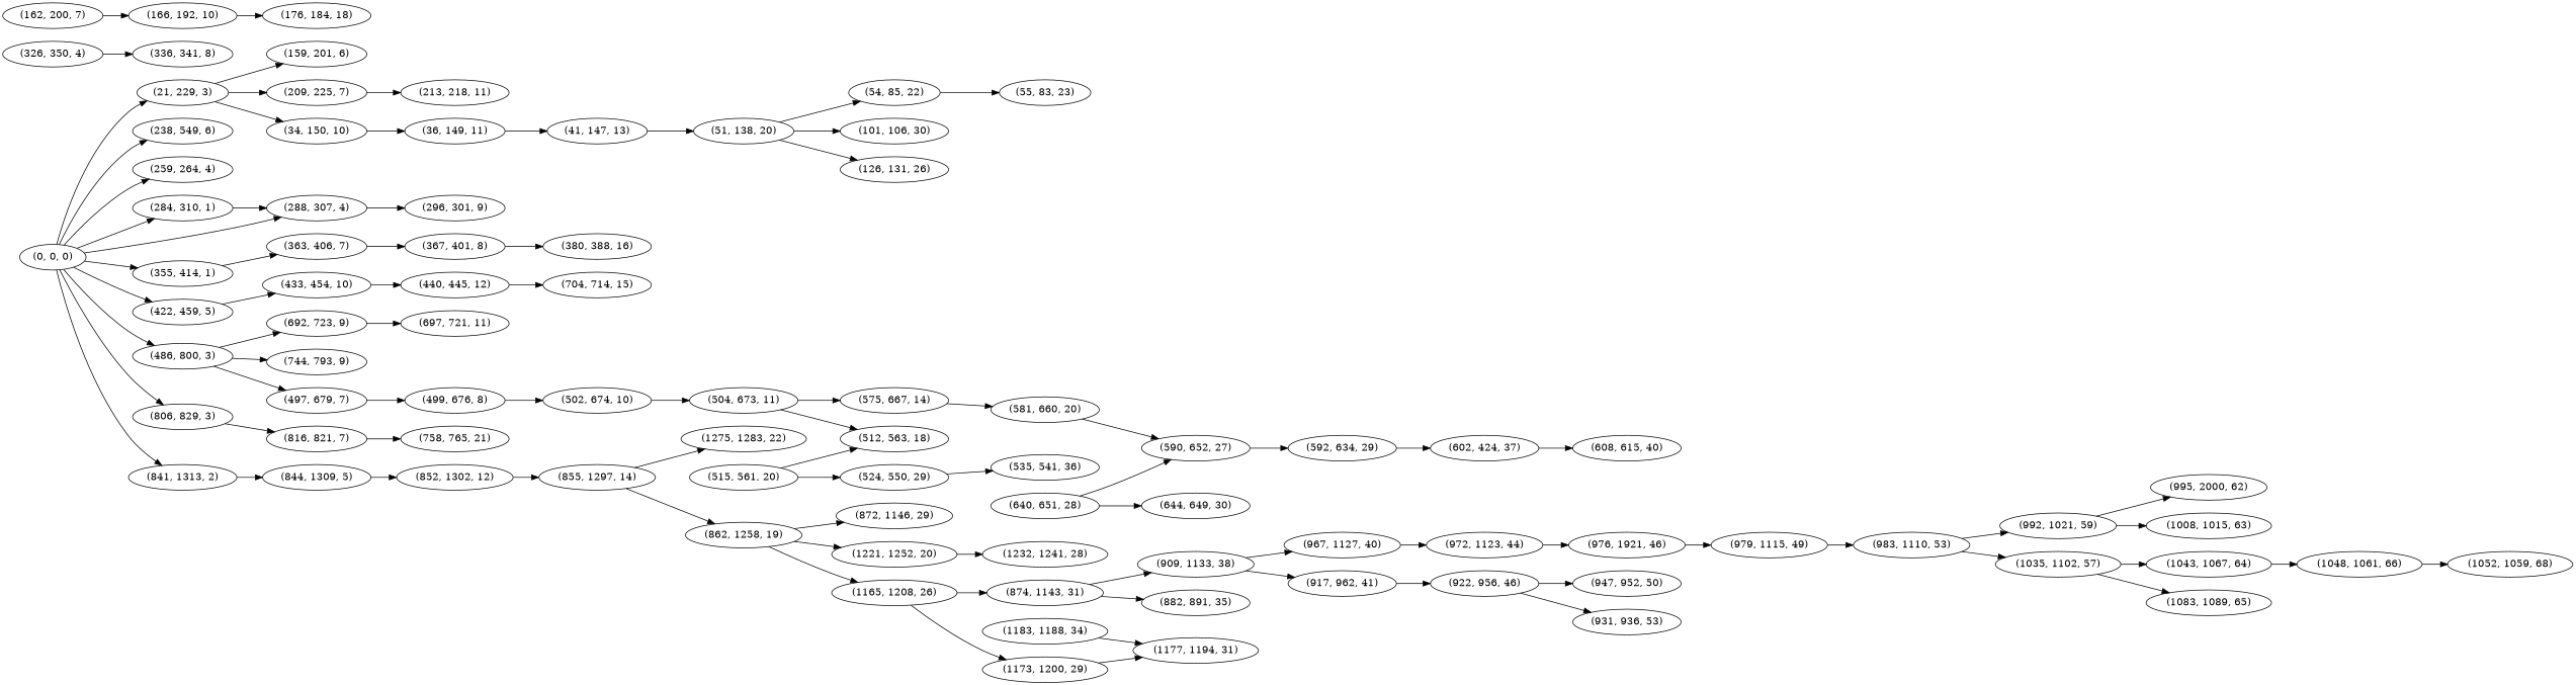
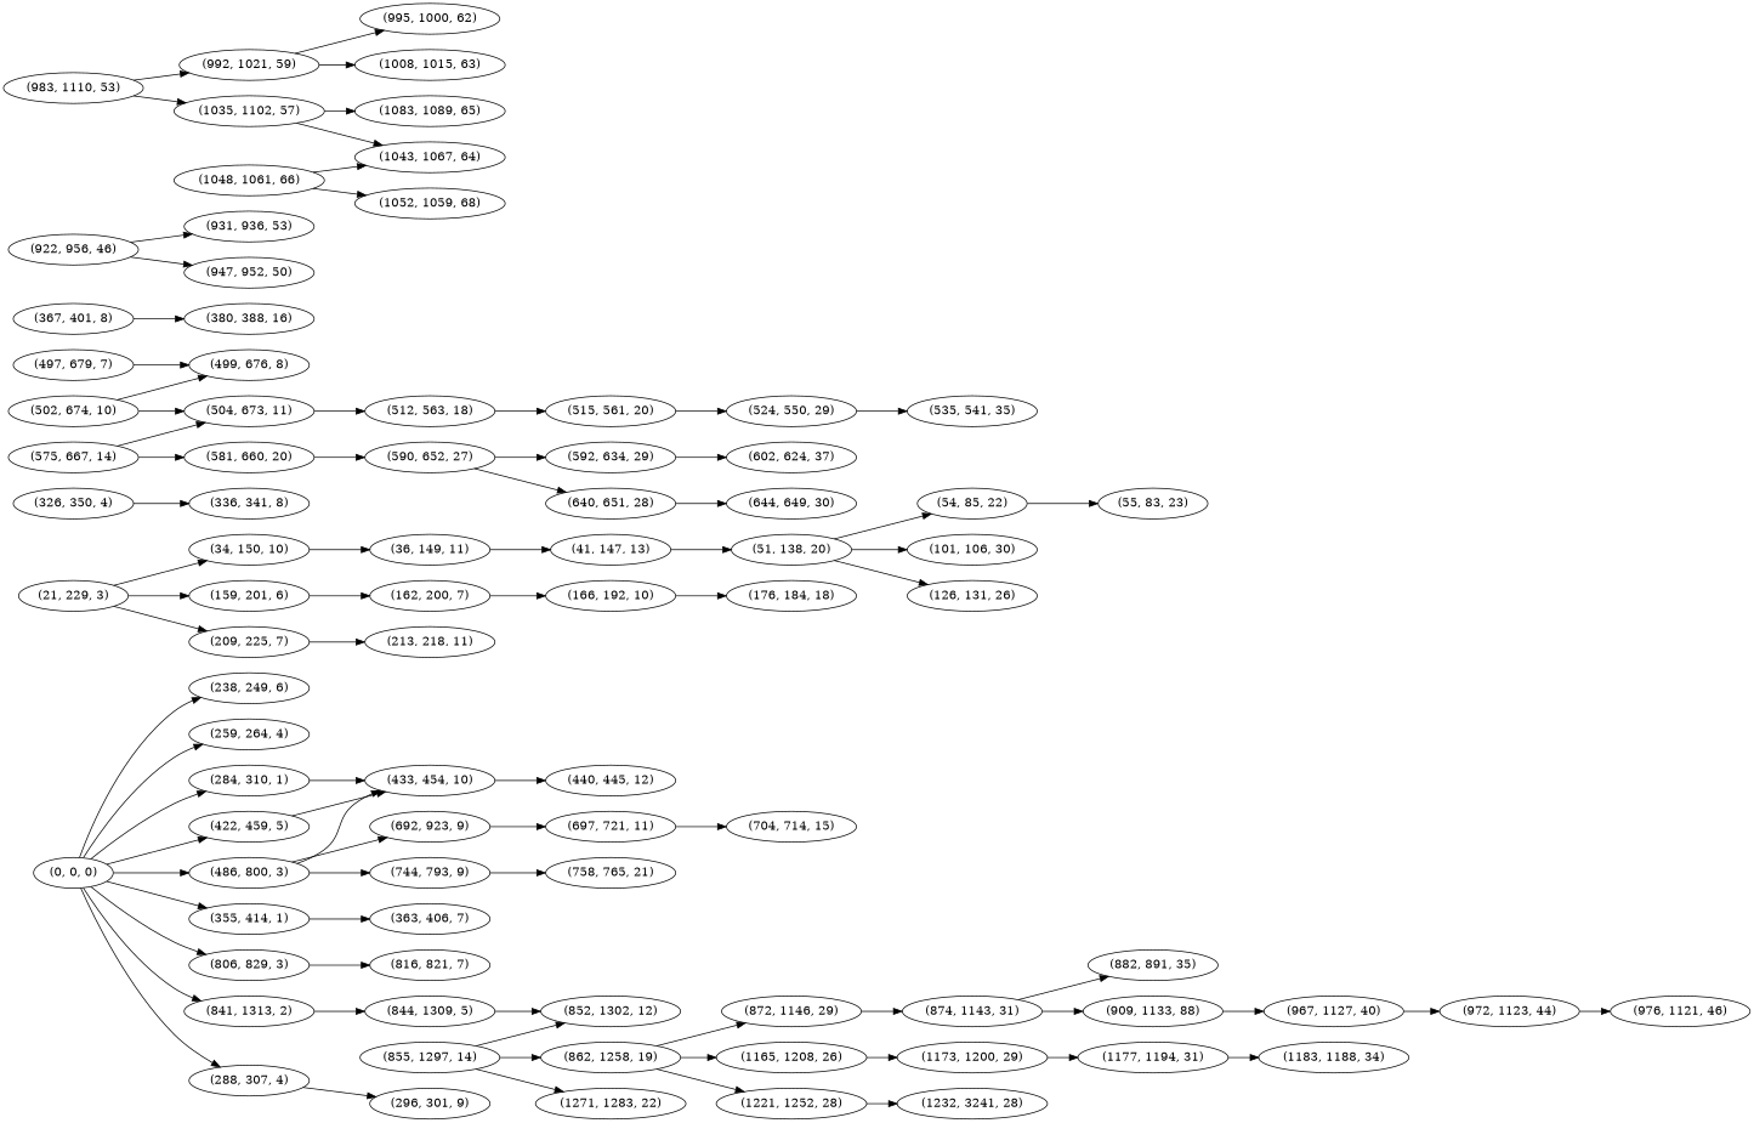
  digraph {
    rankdir=LR
    "(0, 0, 0)"
    "(21, 229, 3)"
-   "(238, 249, 6)" [label="(238, 549, 6)"]
+   "(238, 249, 6)"
    "(259, 264, 4)"
    "(284, 310, 1)"
    "(355, 414, 1)"
    "(422, 459, 5)"
    "(486, 800, 3)"
    "(806, 829, 3)"
    "(841, 1313, 2)"
    "(288, 307, 4)"
    "(34, 150, 10)"
    "(159, 201, 6)"
    "(209, 225, 7)"
    "(326, 350, 4)"
    "(336, 341, 8)"
    "(363, 406, 7)"
    "(433, 454, 10)"
    "(497, 679, 7)"
-   "(692, 723, 9)"
+   "(692, 723, 9)" [label="(692, 923, 9)"]
    "(744, 793, 9)"
    "(816, 821, 7)"
    "(844, 1309, 5)"
    "(36, 149, 11)"
    "(162, 200, 7)"
    "(213, 218, 11)"
    "(41, 147, 13)"
    "(51, 138, 20)"
    "(54, 85, 22)"
    "(101, 106, 30)"
    "(126, 131, 26)"
    "(55, 83, 23)"
    "(166, 192, 10)"
    "(176, 184, 18)"
    "(296, 301, 9)"
    "(367, 401, 8)"
    "(380, 388, 16)"
    "(440, 445, 12)"
    "(499, 676, 8)"
    "(697, 721, 11)"
    "(758, 765, 21)"
    "(502, 674, 10)"
    "(504, 673, 11)"
    "(512, 563, 18)"
    "(575, 667, 14)"
    "(515, 561, 20)"
    "(581, 660, 20)"
    "(524, 550, 29)"
-   "(535, 541, 36)"
+   "(535, 541, 36)" [label="(535, 541, 35)"]
    "(590, 652, 27)"
    "(592, 634, 29)"
    "(640, 651, 28)"
-   "(602, 624, 37)" [label="(602, 424, 37)"]
+   "(602, 624, 37)"
    "(644, 649, 30)"
-   "(608, 615, 40)"
    "(704, 714, 15)"
    "(852, 1302, 12)"
    "(855, 1297, 14)"
    "(862, 1258, 19)"
-   "(1275, 1283, 22)"
+   "(1275, 1283, 22)" [label="(1271, 1283, 22)"]
    "(872, 1146, 29)"
    "(1165, 1208, 26)"
-   "(1221, 1252, 20)"
+   "(1221, 1252, 20)" [label="(1221, 1252, 28)"]
    "(874, 1143, 31)"
    "(1173, 1200, 29)"
-   "(1232, 1241, 28)"
+   "(1232, 1241, 28)" [label="(1232, 3241, 28)"]
    "(882, 891, 35)"
-   "(909, 1133, 38)"
-   "(917, 962, 41)"
+   "(909, 1133, 38)" [label="(909, 1133, 88)"]
    "(967, 1127, 40)"
    "(922, 956, 46)"
    "(972, 1123, 44)"
    "(931, 936, 53)"
    "(947, 952, 50)"
-   "(976, 1121, 46)" [label="(976, 1921, 46)"]
-   "(979, 1115, 49)"
+   "(976, 1121, 46)"
    "(983, 1110, 53)"
    "(992, 1021, 59)"
    "(1035, 1102, 57)"
-   "(995, 1000, 62)" [label="(995, 2000, 62)"]
+   "(995, 1000, 62)"
    "(1008, 1015, 63)"
    "(1043, 1067, 64)"
    "(1083, 1089, 65)"
    "(1048, 1061, 66)"
    "(1052, 1059, 68)"
    "(1177, 1194, 31)"
    "(1183, 1188, 34)"
-   "(0, 0, 0)" -> "(21, 229, 3)"
    "(0, 0, 0)" -> "(238, 249, 6)"
    "(0, 0, 0)" -> "(259, 264, 4)"
    "(0, 0, 0)" -> "(284, 310, 1)"
    "(0, 0, 0)" -> "(355, 414, 1)"
    "(0, 0, 0)" -> "(422, 459, 5)"
    "(0, 0, 0)" -> "(486, 800, 3)"
    "(0, 0, 0)" -> "(806, 829, 3)"
    "(0, 0, 0)" -> "(841, 1313, 2)"
    "(0, 0, 0)" -> "(288, 307, 4)"
    "(21, 229, 3)" -> "(34, 150, 10)"
    "(21, 229, 3)" -> "(159, 201, 6)"
    "(21, 229, 3)" -> "(209, 225, 7)"
-   "(284, 310, 1)" -> "(288, 307, 4)"
+   "(284, 310, 1)" -> "(433, 454, 10)"
    "(355, 414, 1)" -> "(363, 406, 7)"
    "(422, 459, 5)" -> "(433, 454, 10)"
-   "(486, 800, 3)" -> "(497, 679, 7)"
+   "(486, 800, 3)" -> "(433, 454, 10)"
    "(486, 800, 3)" -> "(692, 723, 9)"
    "(486, 800, 3)" -> "(744, 793, 9)"
    "(806, 829, 3)" -> "(816, 821, 7)"
    "(841, 1313, 2)" -> "(844, 1309, 5)"
    "(288, 307, 4)" -> "(296, 301, 9)"
    "(34, 150, 10)" -> "(36, 149, 11)"
+   "(159, 201, 6)" -> "(162, 200, 7)"
    "(209, 225, 7)" -> "(213, 218, 11)"
    "(326, 350, 4)" -> "(336, 341, 8)"
-   "(363, 406, 7)" -> "(367, 401, 8)"
    "(433, 454, 10)" -> "(440, 445, 12)"
    "(497, 679, 7)" -> "(499, 676, 8)"
    "(692, 723, 9)" -> "(697, 721, 11)"
-   "(816, 821, 7)" -> "(758, 765, 21)"
+   "(744, 793, 9)" -> "(758, 765, 21)"
    "(844, 1309, 5)" -> "(852, 1302, 12)"
    "(36, 149, 11)" -> "(41, 147, 13)"
    "(162, 200, 7)" -> "(166, 192, 10)"
    "(41, 147, 13)" -> "(51, 138, 20)"
    "(51, 138, 20)" -> "(54, 85, 22)"
    "(51, 138, 20)" -> "(101, 106, 30)"
    "(51, 138, 20)" -> "(126, 131, 26)"
    "(54, 85, 22)" -> "(55, 83, 23)"
    "(166, 192, 10)" -> "(176, 184, 18)"
    "(367, 401, 8)" -> "(380, 388, 16)"
-   "(499, 676, 8)" -> "(502, 674, 10)"
-   "(440, 445, 12)" -> "(704, 714, 15)"
+   "(502, 674, 10)" -> "(499, 676, 8)"
+   "(697, 721, 11)" -> "(704, 714, 15)"
    "(502, 674, 10)" -> "(504, 673, 11)"
    "(504, 673, 11)" -> "(512, 563, 18)"
-   "(504, 673, 11)" -> "(575, 667, 14)"
-   "(515, 561, 20)" -> "(512, 563, 18)"
+   "(575, 667, 14)" -> "(504, 673, 11)"
+   "(512, 563, 18)" -> "(515, 561, 20)"
    "(575, 667, 14)" -> "(581, 660, 20)"
    "(515, 561, 20)" -> "(524, 550, 29)"
    "(581, 660, 20)" -> "(590, 652, 27)"
    "(524, 550, 29)" -> "(535, 541, 36)"
    "(590, 652, 27)" -> "(592, 634, 29)"
-   "(640, 651, 28)" -> "(590, 652, 27)"
+   "(590, 652, 27)" -> "(640, 651, 28)"
    "(592, 634, 29)" -> "(602, 624, 37)"
    "(640, 651, 28)" -> "(644, 649, 30)"
-   "(602, 624, 37)" -> "(608, 615, 40)"
-   "(852, 1302, 12)" -> "(855, 1297, 14)"
+   "(855, 1297, 14)" -> "(852, 1302, 12)"
    "(855, 1297, 14)" -> "(862, 1258, 19)"
    "(855, 1297, 14)" -> "(1275, 1283, 22)"
    "(862, 1258, 19)" -> "(872, 1146, 29)"
    "(862, 1258, 19)" -> "(1165, 1208, 26)"
    "(862, 1258, 19)" -> "(1221, 1252, 20)"
-   "(1165, 1208, 26)" -> "(874, 1143, 31)"
+   "(872, 1146, 29)" -> "(874, 1143, 31)"
    "(1165, 1208, 26)" -> "(1173, 1200, 29)"
    "(1221, 1252, 20)" -> "(1232, 1241, 28)"
    "(874, 1143, 31)" -> "(882, 891, 35)"
    "(874, 1143, 31)" -> "(909, 1133, 38)"
    "(1173, 1200, 29)" -> "(1177, 1194, 31)"
-   "(909, 1133, 38)" -> "(917, 962, 41)"
    "(909, 1133, 38)" -> "(967, 1127, 40)"
-   "(917, 962, 41)" -> "(922, 956, 46)"
    "(967, 1127, 40)" -> "(972, 1123, 44)"
    "(922, 956, 46)" -> "(931, 936, 53)"
    "(922, 956, 46)" -> "(947, 952, 50)"
    "(972, 1123, 44)" -> "(976, 1121, 46)"
-   "(976, 1121, 46)" -> "(979, 1115, 49)"
-   "(979, 1115, 49)" -> "(983, 1110, 53)"
    "(983, 1110, 53)" -> "(992, 1021, 59)"
    "(983, 1110, 53)" -> "(1035, 1102, 57)"
    "(992, 1021, 59)" -> "(995, 1000, 62)"
    "(992, 1021, 59)" -> "(1008, 1015, 63)"
    "(1035, 1102, 57)" -> "(1043, 1067, 64)"
    "(1035, 1102, 57)" -> "(1083, 1089, 65)"
-   "(1043, 1067, 64)" -> "(1048, 1061, 66)"
+   "(1048, 1061, 66)" -> "(1043, 1067, 64)"
    "(1048, 1061, 66)" -> "(1052, 1059, 68)"
-   "(1183, 1188, 34)" -> "(1177, 1194, 31)"
+   "(1177, 1194, 31)" -> "(1183, 1188, 34)"
  }
